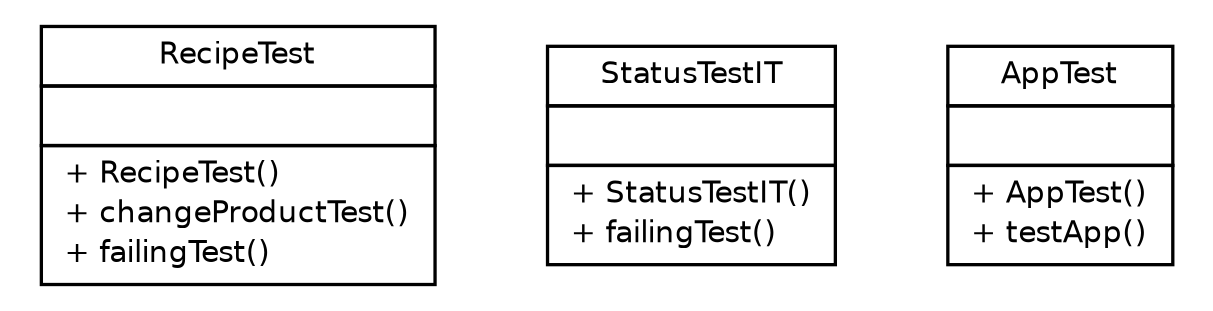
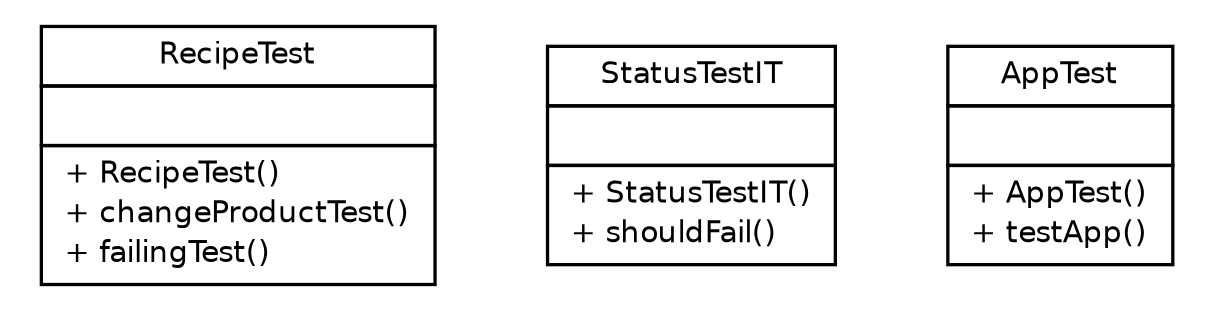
  digraph {
    nodesep=0.25
    ranksep=0.5
    fontname="DejaVu Sans"
    node [fontcolor=black fontname="DejaVu Sans" fontsize=9.0 shape=plaintext]
    n1 [label=<<table title="org.nicepop.domain.RecipeTest" border="0" cellborder="1" cellspacing="0" cellpadding="2" port="p" href="./RecipeTest.html"> 		<tr><td><table border="0" cellspacing="0" cellpadding="1"> <tr><td align="center" balign="center"> RecipeTest </td></tr> 		</table></td></tr> 		<tr><td><table border="0" cellspacing="0" cellpadding="1"> <tr><td align="left" balign="left">  </td></tr> 		</table></td></tr> 		<tr><td><table border="0" cellspacing="0" cellpadding="1"> <tr><td align="left" balign="left"> + RecipeTest() </td></tr> <tr><td align="left" balign="left"> + changeProductTest() </td></tr> <tr><td align="left" balign="left"> + failingTest() </td></tr> 		</table></td></tr> 		</table>>]
-   n2 [label=<<table title="org.nicepop.domain.StatusTestIT" border="0" cellborder="1" cellspacing="0" cellpadding="2" port="p" href="./StatusTestIT.html"> 		<tr><td><table border="0" cellspacing="0" cellpadding="1"> <tr><td align="center" balign="center"> StatusTestIT </td></tr> 		</table></td></tr> 		<tr><td><table border="0" cellspacing="0" cellpadding="1"> <tr><td align="left" balign="left">  </td></tr> 		</table></td></tr> 		<tr><td><table border="0" cellspacing="0" cellpadding="1"> <tr><td align="left" balign="left"> + StatusTestIT() </td></tr> <tr><td align="left" balign="left"> + failingTest() </td></tr> 		</table></td></tr> 		</table>>]
+   n2 [label=<<table title="org.nicepop.domain.StatusTestIT" border="0" cellborder="1" cellspacing="0" cellpadding="2" port="p" href="./StatusTestIT.html"> 		<tr><td><table border="0" cellspacing="0" cellpadding="1"> <tr><td align="center" balign="center"> StatusTestIT </td></tr> 		</table></td></tr> 		<tr><td><table border="0" cellspacing="0" cellpadding="1"> <tr><td align="left" balign="left">  </td></tr> 		</table></td></tr> 		<tr><td><table border="0" cellspacing="0" cellpadding="1"> <tr><td align="left" balign="left"> + StatusTestIT() </td></tr> <tr><td align="left" balign="left"> + shouldFail() </td></tr> 		</table></td></tr> 		</table>>]
    n3 [label=<<table title="org.nicepop.domain.AppTest" border="0" cellborder="1" cellspacing="0" cellpadding="2" port="p" href="./AppTest.html"> 		<tr><td><table border="0" cellspacing="0" cellpadding="1"> <tr><td align="center" balign="center"> AppTest </td></tr> 		</table></td></tr> 		<tr><td><table border="0" cellspacing="0" cellpadding="1"> <tr><td align="left" balign="left">  </td></tr> 		</table></td></tr> 		<tr><td><table border="0" cellspacing="0" cellpadding="1"> <tr><td align="left" balign="left"> + AppTest() </td></tr> <tr><td align="left" balign="left"> + testApp() </td></tr> 		</table></td></tr> 		</table>>]
  }
